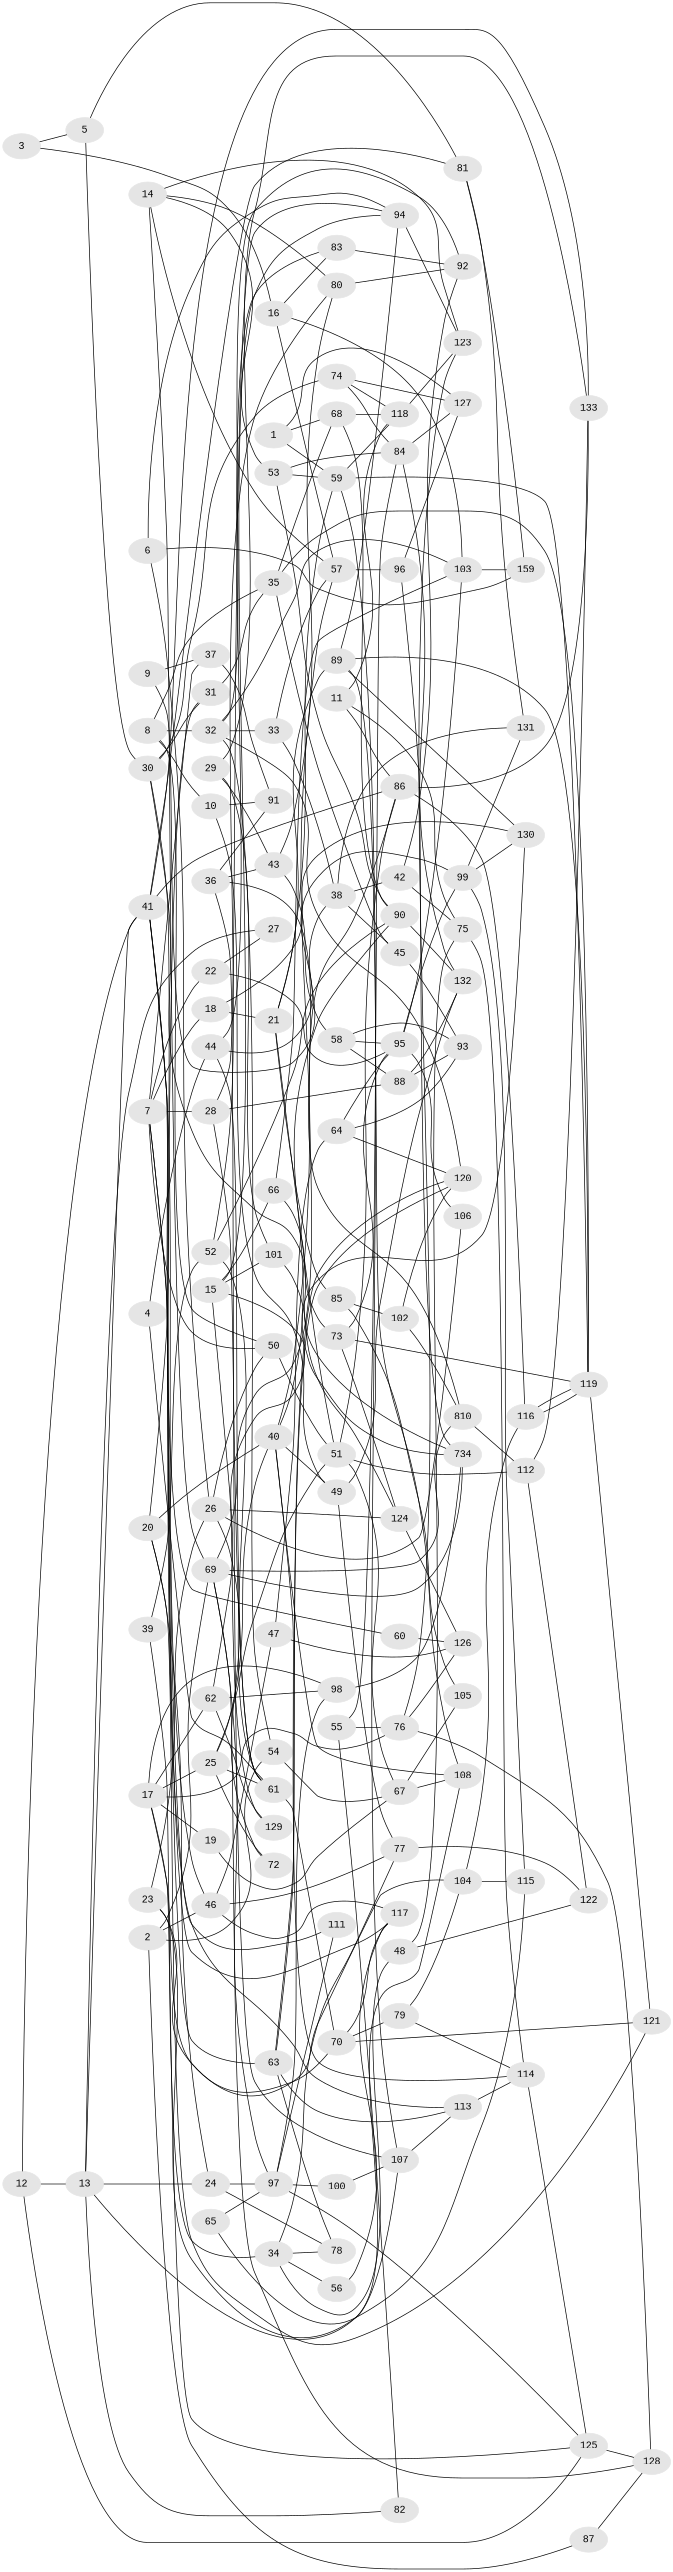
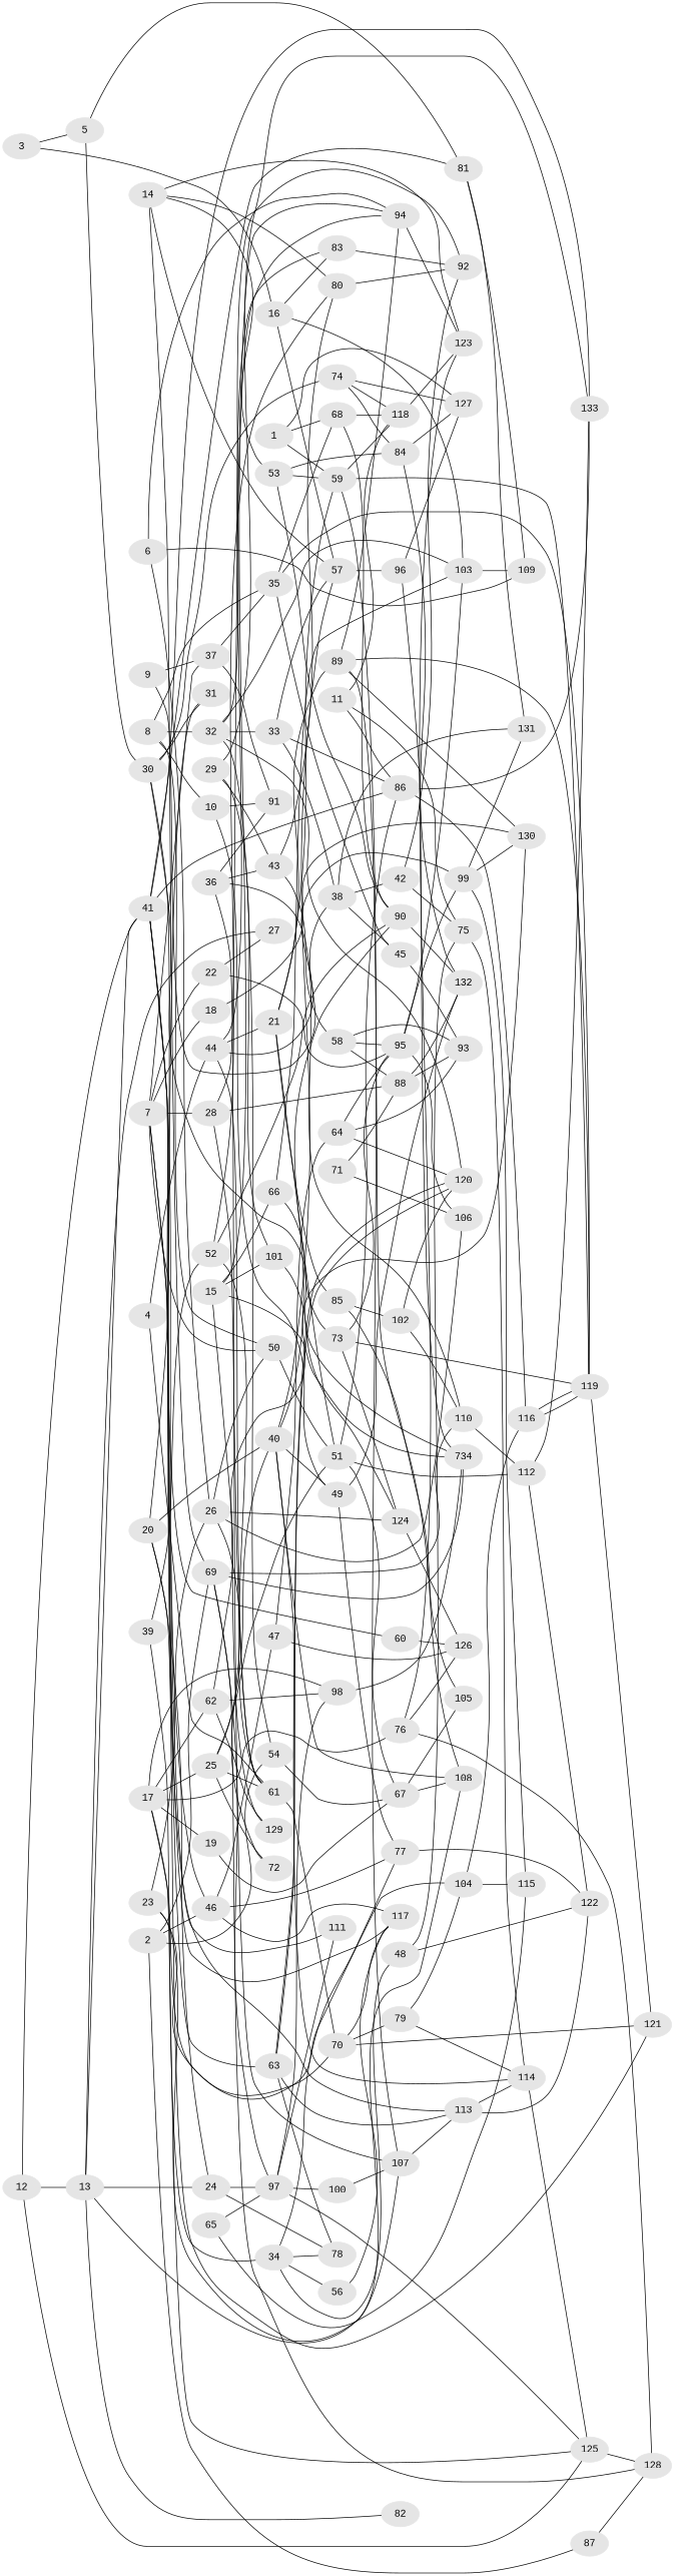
  graph {
    fontname="Liberation Mono"
    rankdir=LR
    node [color=gray90 fontname="Liberation Mono" style=filled]
    edge [fontname="Liberation Mono"]
    1
    59
    68
    127
    118
    107
    119
    90
    2
    46
    54
    69
    87
    117
    77
    47
    67
    86
    n19 [label=734]
    97
-   110 [label=810]
+   110
    128
    3
    5
    16
    30
    81
    57
    83
    103
    4
    44
    61
    99
    70
    31
    74
    113
-   109 [label=159]
+   109
    131
    6
    26
    94
    50
    72
    106
    124
    123
    7
    18
    22
    28
    37
    63
    21
    130
    27
    95
    88
    91
    51
    78
    120
    8
    10
    32
    35
    49
    33
    92
    45
    9
    38
    42
    132
    11
    75
    114
    133
    116
    12
    13
    41
    125
    24
    82
    108
    60
    111
    14
    53
    80
    84
    96
    15
    66
    101
    129
    73
    17
    19
    25
    34
    62
    76
    98
    40
    48
    56
    121
    79
    126
    85
    89
    105
    20
    112
    102
    23
    104
    115
    100
    93
    29
    43
    58
    122
    36
    39
    52
    64
-   55
    65
+   71
    1 -- 59
    1 -- 68
    1 -- 127
    59 -- 118
    59 -- 107
    59 -- 119
    68 -- 118
    68 -- 90
    118 -- 123
    107 -- 113
    119 -- 121
    90 -- 132
    2 -- 46
    2 -- 54
    2 -- 69
    2 -- 87
    46 -- 117
    46 -- 77
    46 -- 47
    54 -- 67
-   69 -- 86
+   33 -- 86
    69 -- n19
    69 -- 97
    69 -- 110
    69 -- 128
    87 -- 128
    77 -- 122
    47 -- 126
    47 -- 64
    67 -- 108
    67 -- 105
    86 -- 133
    86 -- 116
    97 -- 125
    97 -- 111
    97 -- 98
    97 -- 100
    110 -- 112
    3 -- 5
    3 -- 16
    5 -- 30
    5 -- 81
    16 -- 57
    16 -- 83
    16 -- 103
    30 -- n19
    30 -- 31
    30 -- 74
    30 -- 113
    81 -- 109
    81 -- 131
    57 -- 96
    83 -- 92
    103 -- 109
    4 -- 44
    4 -- 61
    44 -- 83
    44 -- 61
    44 -- 99
    61 -- 70
    99 -- 131
    99 -- 130
    99 -- 115
    70 -- 117
    70 -- 121
    70 -- 79
-   31 -- 35
+   37 -- 35
    74 -- 127
    74 -- 118
    74 -- 84
    113 -- 114
+   113 -- 122
    6 -- 109
    6 -- 26
    6 -- 94
    26 -- 50
    26 -- 72
    26 -- 106
    26 -- 124
    94 -- 123
    50 -- 51
    124 -- 126
    7 -- 117
    7 -- 50
    7 -- 18
    7 -- 22
    7 -- 28
    7 -- 37
    7 -- 63
-   18 -- 21
+   44 -- 21
    18 -- 130
    22 -- 27
    22 -- 95
    28 -- 61
    28 -- 94
    28 -- 88
    37 -- 91
    63 -- 113
    63 -- 78
    63 -- 120
    63 -- 120
    21 -- 59
    21 -- 51
    21 -- 85
    21 -- 89
    95 -- 103
    95 -- 99
    95 -- 106
    88 -- 132
    88 -- 93
    51 -- 67
    51 -- 86
    51 -- 112
    8 -- 50
    8 -- 10
    8 -- 32
    8 -- 35
    10 -- 91
    10 -- 49
    32 -- 54
    32 -- 103
    32 -- 120
    32 -- 33
    32 -- 92
    35 -- 68
    35 -- 119
    35 -- 45
    49 -- 77
    49 -- 132
    33 -- 57
    33 -- 38
    45 -- 93
    9 -- 37
    9 -- 38
    38 -- 131
    38 -- 45
    38 -- 42
    42 -- 92
    42 -- 75
    11 -- 118
    11 -- 86
    11 -- 75
    75 -- 114
    114 -- 125
    116 -- 119
    116 -- 119
    12 -- 13
    12 -- 41
    12 -- 125
    13 -- 27
    13 -- 41
    13 -- 24
    13 -- 82
    13 -- 108
    41 -- 46
    41 -- 86
    41 -- 81
    41 -- 133
    41 -- 60
    41 -- 111
    125 -- 128
    24 -- 97
    24 -- 78
    60 -- 126
    14 -- 69
    14 -- 57
    14 -- 123
    14 -- 53
    14 -- 80
    53 -- 59
    53 -- 90
    53 -- 84
    80 -- 92
    84 -- 127
    84 -- 132
    96 -- 127
    96 -- n19
    15 -- n19
    15 -- 94
    15 -- 66
    15 -- 101
    15 -- 129
    66 -- 103
    66 -- 73
    101 -- 124
    73 -- 119
    73 -- 124
    73 -- 95
    17 -- 70
    17 -- 19
    17 -- 25
    17 -- 34
    17 -- 62
    17 -- 76
    17 -- 98
    19 -- 67
    25 -- 61
    25 -- 72
    25 -- 51
    25 -- 40
    34 -- 77
    34 -- 78
    34 -- 48
    34 -- 56
    62 -- 130
    62 -- 129
    62 -- 98
    76 -- 128
    76 -- 123
    76 -- 126
    98 -- n19
    40 -- 90
    40 -- 57
    40 -- 49
    40 -- 114
    40 -- 108
    48 -- 75
    48 -- 122
    56 -- 117
    79 -- 114
    79 -- 104
    85 -- 105
    85 -- 102
    89 -- 119
    89 -- 94
    89 -- 130
    89 -- 108
    20 -- 31
    20 -- 24
    20 -- 40
    20 -- 121
    112 -- 133
    112 -- 122
    102 -- 110
    102 -- 120
    23 -- 107
    23 -- 26
    23 -- 104
    104 -- 116
    104 -- 115
    100 -- 107
    29 -- 133
    29 -- 101
    29 -- 43
    43 -- 80
    43 -- 58
    58 -- 95
    58 -- 88
    58 -- 93
    36 -- 107
    36 -- 110
    36 -- 91
    36 -- 43
    39 -- 125
    39 -- 52
    52 -- 90
    52 -- 61
    52 -- 80
    64 -- 95
    64 -- 120
    64 -- 93
-   55 -- 82
-   55 -- 84
-   55 -- 76
    65 -- 97
    65 -- 115
+   71 -- 106
+   71 -- 88
  }
